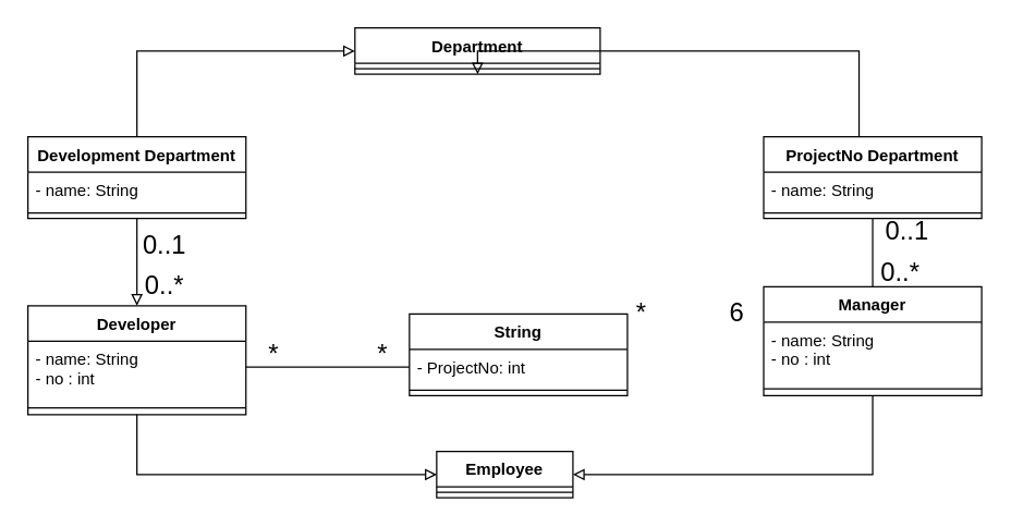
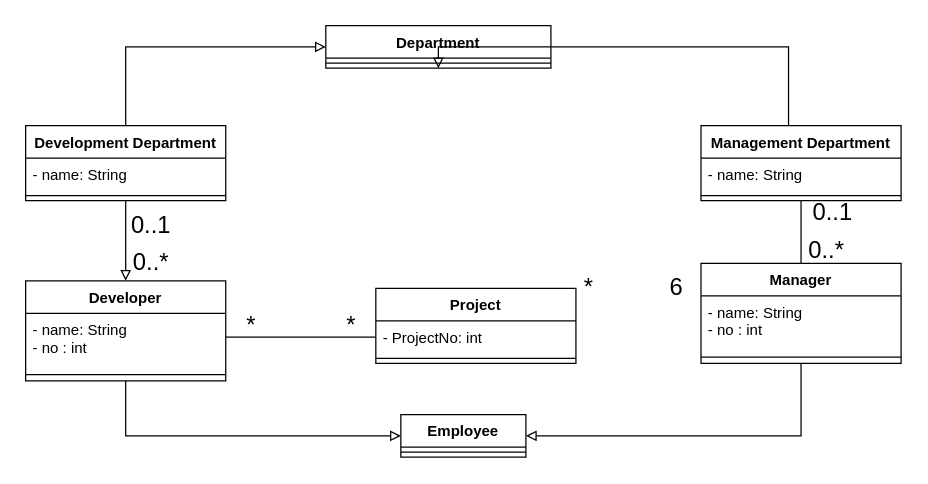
  <mxCell id="0" />
  <mxCell id="1" parent="0" />
  <mxCell id="2" value="Department" style="swimlane;fontStyle=1;align=center;verticalAlign=top;childLayout=stackLayout;horizontal=1;startSize=26;horizontalStack=0;resizeParent=1;resizeParentMax=0;resizeLast=0;collapsible=1;marginBottom=0;" vertex="1" parent="1"><mxGeometry x="260" y="20" width="180" height="34" as="geometry"><mxRectangle x="290" y="170" width="100" height="26" as="alternateBounds" /></mxGeometry></mxCell>
  <mxCell id="3" value="" style="line;strokeWidth=1;fillColor=none;align=left;verticalAlign=middle;spacingTop=-1;spacingLeft=3;spacingRight=3;rotatable=0;labelPosition=right;points=[];portConstraint=eastwest;" vertex="1" parent="2"><mxGeometry y="26" width="180" height="8" as="geometry" /></mxCell>
  <mxCell id="4" style="edgeStyle=orthogonalEdgeStyle;rounded=0;orthogonalLoop=1;jettySize=auto;html=1;entryX=0;entryY=0.5;entryDx=0;entryDy=0;endArrow=block;endFill=0;" edge="1" parent="1" source="6" target="2"><mxGeometry relative="1" as="geometry"><Array as="points"><mxPoint x="100" y="37" /></Array></mxGeometry></mxCell>
  <mxCell id="5" style="edgeStyle=orthogonalEdgeStyle;rounded=0;orthogonalLoop=1;jettySize=auto;html=1;endArrow=block;endFill=0;" edge="1" parent="1" source="6" target="17"><mxGeometry relative="1" as="geometry" /></mxCell>
  <mxCell id="6" value="Development Department" style="swimlane;fontStyle=1;align=center;verticalAlign=top;childLayout=stackLayout;horizontal=1;startSize=26;horizontalStack=0;resizeParent=1;resizeParentMax=0;resizeLast=0;collapsible=1;marginBottom=0;" vertex="1" parent="1"><mxGeometry x="20" y="100" width="160" height="60" as="geometry" /></mxCell>
  <mxCell id="7" value="- name: String" style="text;strokeColor=none;fillColor=none;align=left;verticalAlign=top;spacingLeft=4;spacingRight=4;overflow=hidden;rotatable=0;points=[[0,0.5],[1,0.5]];portConstraint=eastwest;" vertex="1" parent="6"><mxGeometry y="26" width="160" height="26" as="geometry" /></mxCell>
  <mxCell id="8" value="" style="line;strokeWidth=1;fillColor=none;align=left;verticalAlign=middle;spacingTop=-1;spacingLeft=3;spacingRight=3;rotatable=0;labelPosition=right;points=[];portConstraint=eastwest;" vertex="1" parent="6"><mxGeometry y="52" width="160" height="8" as="geometry" /></mxCell>
  <mxCell id="9" style="edgeStyle=orthogonalEdgeStyle;rounded=0;orthogonalLoop=1;jettySize=auto;html=1;entryX=0.5;entryY=1;entryDx=0;entryDy=0;endArrow=block;endFill=0;" edge="1" parent="1" source="11" target="2"><mxGeometry relative="1" as="geometry"><Array as="points"><mxPoint x="630" y="37" /></Array></mxGeometry></mxCell>
  <mxCell id="10" style="edgeStyle=orthogonalEdgeStyle;rounded=0;orthogonalLoop=1;jettySize=auto;html=1;endArrow=none;endFill=0;" edge="1" parent="1" source="11" target="21"><mxGeometry relative="1" as="geometry" /></mxCell>
- <mxCell id="11" value="ProjectNo Department" style="swimlane;fontStyle=1;align=center;verticalAlign=top;childLayout=stackLayout;horizontal=1;startSize=26;horizontalStack=0;resizeParent=1;resizeParentMax=0;resizeLast=0;collapsible=1;marginBottom=0;" vertex="1" parent="1"><mxGeometry x="560" y="100" width="160" height="60" as="geometry" /></mxCell>
+ <mxCell id="11" value="Management Department" style="swimlane;fontStyle=1;align=center;verticalAlign=top;childLayout=stackLayout;horizontal=1;startSize=26;horizontalStack=0;resizeParent=1;resizeParentMax=0;resizeLast=0;collapsible=1;marginBottom=0;" vertex="1" parent="1"><mxGeometry x="560" y="100" width="160" height="60" as="geometry" /></mxCell>
  <mxCell id="12" value="- name: String" style="text;strokeColor=none;fillColor=none;align=left;verticalAlign=top;spacingLeft=4;spacingRight=4;overflow=hidden;rotatable=0;points=[[0,0.5],[1,0.5]];portConstraint=eastwest;" vertex="1" parent="11"><mxGeometry y="26" width="160" height="26" as="geometry" /></mxCell>
  <mxCell id="13" value="" style="line;strokeWidth=1;fillColor=none;align=left;verticalAlign=middle;spacingTop=-1;spacingLeft=3;spacingRight=3;rotatable=0;labelPosition=right;points=[];portConstraint=eastwest;" vertex="1" parent="11"><mxGeometry y="52" width="160" height="8" as="geometry" /></mxCell>
  <mxCell id="14" value="Employee" style="swimlane;fontStyle=1;align=center;verticalAlign=top;childLayout=stackLayout;horizontal=1;startSize=26;horizontalStack=0;resizeParent=1;resizeParentMax=0;resizeLast=0;collapsible=1;marginBottom=0;" vertex="1" parent="1"><mxGeometry x="320" y="331" width="100" height="34" as="geometry" /></mxCell>
  <mxCell id="15" value="" style="line;strokeWidth=1;fillColor=none;align=left;verticalAlign=middle;spacingTop=-1;spacingLeft=3;spacingRight=3;rotatable=0;labelPosition=right;points=[];portConstraint=eastwest;" vertex="1" parent="14"><mxGeometry y="26" width="100" height="8" as="geometry" /></mxCell>
  <mxCell id="16" style="edgeStyle=orthogonalEdgeStyle;rounded=0;orthogonalLoop=1;jettySize=auto;html=1;entryX=0;entryY=0.5;entryDx=0;entryDy=0;endArrow=block;endFill=0;" edge="1" parent="1" source="17" target="14"><mxGeometry relative="1" as="geometry"><Array as="points"><mxPoint x="100" y="348" /></Array></mxGeometry></mxCell>
  <mxCell id="17" value="Developer" style="swimlane;fontStyle=1;align=center;verticalAlign=top;childLayout=stackLayout;horizontal=1;startSize=26;horizontalStack=0;resizeParent=1;resizeParentMax=0;resizeLast=0;collapsible=1;marginBottom=0;" vertex="1" parent="1"><mxGeometry x="20" y="224" width="160" height="80" as="geometry" /></mxCell>
  <mxCell id="18" value="- name: String&#10;- no : int" style="text;strokeColor=none;fillColor=none;align=left;verticalAlign=top;spacingLeft=4;spacingRight=4;overflow=hidden;rotatable=0;points=[[0,0.5],[1,0.5]];portConstraint=eastwest;" vertex="1" parent="17"><mxGeometry y="26" width="160" height="44" as="geometry" /></mxCell>
  <mxCell id="19" value="" style="line;strokeWidth=1;fillColor=none;align=left;verticalAlign=middle;spacingTop=-1;spacingLeft=3;spacingRight=3;rotatable=0;labelPosition=right;points=[];portConstraint=eastwest;" vertex="1" parent="17"><mxGeometry y="70" width="160" height="10" as="geometry" /></mxCell>
  <mxCell id="20" style="edgeStyle=orthogonalEdgeStyle;rounded=0;orthogonalLoop=1;jettySize=auto;html=1;entryX=1;entryY=0.5;entryDx=0;entryDy=0;endArrow=block;endFill=0;" edge="1" parent="1" source="21" target="14"><mxGeometry relative="1" as="geometry"><Array as="points"><mxPoint x="640" y="348" /></Array></mxGeometry></mxCell>
  <mxCell id="21" value="Manager" style="swimlane;fontStyle=1;align=center;verticalAlign=top;childLayout=stackLayout;horizontal=1;startSize=26;horizontalStack=0;resizeParent=1;resizeParentMax=0;resizeLast=0;collapsible=1;marginBottom=0;" vertex="1" parent="1"><mxGeometry x="560" y="210" width="160" height="80" as="geometry" /></mxCell>
  <mxCell id="22" value="- name: String&#10;- no : int" style="text;strokeColor=none;fillColor=none;align=left;verticalAlign=top;spacingLeft=4;spacingRight=4;overflow=hidden;rotatable=0;points=[[0,0.5],[1,0.5]];portConstraint=eastwest;" vertex="1" parent="21"><mxGeometry y="26" width="160" height="44" as="geometry" /></mxCell>
  <mxCell id="23" value="" style="line;strokeWidth=1;fillColor=none;align=left;verticalAlign=middle;spacingTop=-1;spacingLeft=3;spacingRight=3;rotatable=0;labelPosition=right;points=[];portConstraint=eastwest;" vertex="1" parent="21"><mxGeometry y="70" width="160" height="10" as="geometry" /></mxCell>
- <mxCell id="24" value="String" style="swimlane;fontStyle=1;align=center;verticalAlign=top;childLayout=stackLayout;horizontal=1;startSize=26;horizontalStack=0;resizeParent=1;resizeParentMax=0;resizeLast=0;collapsible=1;marginBottom=0;" vertex="1" parent="1"><mxGeometry x="300" y="230" width="160" height="60" as="geometry" /></mxCell>
+ <mxCell id="24" value="Project" style="swimlane;fontStyle=1;align=center;verticalAlign=top;childLayout=stackLayout;horizontal=1;startSize=26;horizontalStack=0;resizeParent=1;resizeParentMax=0;resizeLast=0;collapsible=1;marginBottom=0;" vertex="1" parent="1"><mxGeometry x="300" y="230" width="160" height="60" as="geometry" /></mxCell>
  <mxCell id="25" value="- ProjectNo: int" style="text;strokeColor=none;fillColor=none;align=left;verticalAlign=top;spacingLeft=4;spacingRight=4;overflow=hidden;rotatable=0;points=[[0,0.5],[1,0.5]];portConstraint=eastwest;" vertex="1" parent="24"><mxGeometry y="26" width="160" height="26" as="geometry" /></mxCell>
  <mxCell id="26" value="" style="line;strokeWidth=1;fillColor=none;align=left;verticalAlign=middle;spacingTop=-1;spacingLeft=3;spacingRight=3;rotatable=0;labelPosition=right;points=[];portConstraint=eastwest;" vertex="1" parent="24"><mxGeometry y="52" width="160" height="8" as="geometry" /></mxCell>
  <mxCell id="27" value="&lt;font style=&quot;font-size: 19px&quot;&gt;0..*&lt;/font&gt;" style="text;html=1;align=center;verticalAlign=middle;resizable=0;points=[];autosize=1;" vertex="1" parent="1"><mxGeometry x="640" y="190" width="40" height="20" as="geometry" /></mxCell>
  <mxCell id="28" value="&lt;font style=&quot;font-size: 19px&quot;&gt;0..*&lt;/font&gt;" style="text;html=1;align=center;verticalAlign=middle;resizable=0;points=[];autosize=1;" vertex="1" parent="1"><mxGeometry x="100" y="200" width="40" height="20" as="geometry" /></mxCell>
  <mxCell id="29" style="edgeStyle=orthogonalEdgeStyle;rounded=0;orthogonalLoop=1;jettySize=auto;html=1;entryX=0;entryY=0.5;entryDx=0;entryDy=0;endArrow=none;endFill=0;" edge="1" parent="1" source="18" target="25"><mxGeometry relative="1" as="geometry"><Array as="points"><mxPoint x="230" y="269" /><mxPoint x="230" y="269" /></Array></mxGeometry></mxCell>
  <mxCell id="30" value="&lt;font style=&quot;font-size: 19px&quot;&gt;*&lt;/font&gt;" style="text;html=1;align=center;verticalAlign=middle;resizable=0;points=[];autosize=1;" vertex="1" parent="1"><mxGeometry x="190" y="250" width="20" height="20" as="geometry" /></mxCell>
  <mxCell id="31" value="&lt;font style=&quot;font-size: 19px&quot;&gt;*&lt;/font&gt;" style="text;html=1;align=center;verticalAlign=middle;resizable=0;points=[];autosize=1;" vertex="1" parent="1"><mxGeometry x="270" y="250" width="20" height="20" as="geometry" /></mxCell>
  <mxCell id="32" value="&lt;font style=&quot;font-size: 19px&quot;&gt;*&lt;/font&gt;" style="text;html=1;align=center;verticalAlign=middle;resizable=0;points=[];autosize=1;" vertex="1" parent="1"><mxGeometry x="460" y="220" width="20" height="20" as="geometry" /></mxCell>
  <mxCell id="33" value="&lt;font style=&quot;font-size: 19px&quot;&gt;6&lt;/font&gt;" style="text;html=1;align=center;verticalAlign=middle;resizable=0;points=[];autosize=1;" vertex="1" parent="1"><mxGeometry x="525" y="220" width="30" height="20" as="geometry" /></mxCell>
  <mxCell id="34" value="&lt;font style=&quot;font-size: 19px&quot;&gt;0..1&lt;/font&gt;" style="text;html=1;align=center;verticalAlign=middle;resizable=0;points=[];autosize=1;" vertex="1" parent="1"><mxGeometry x="95" y="170" width="50" height="20" as="geometry" /></mxCell>
  <mxCell id="35" value="&lt;font style=&quot;font-size: 19px&quot;&gt;0..1&lt;/font&gt;" style="text;html=1;align=center;verticalAlign=middle;resizable=0;points=[];autosize=1;" vertex="1" parent="1"><mxGeometry x="640" y="160" width="50" height="20" as="geometry" /></mxCell>
